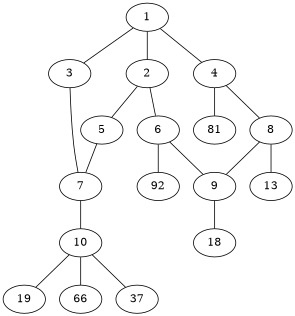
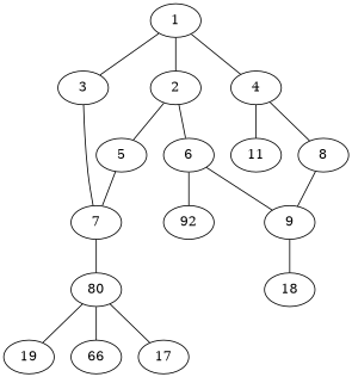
  graph {
    node [chem=C]
    edge [valence=1]
    1
    2
    3 [chem=N]
    4
    5 [chem=S]
    6
    7
    8
-   11 [chem=H label=81]
+   11 [chem=H]
    9
    n11 [chem=H label=92]
-   10
-   13 [chem=H]
+   10 [label=80]
    n14 [chem=H label=18]
    n15 [chem=H label=19]
    n16 [chem=H label=66]
-   17 [chem=H label=37]
+   17 [chem=H]
    1 -- 2 [valence=2]
    1 -- 3
    1 -- 4
    2 -- 5
    2 -- 6
    3 -- 7 [valence=2]
    4 -- 8 [valence=2]
    4 -- 11
    5 -- 7
    6 -- 9 [valence=2]
    6 -- n11
    7 -- 10
    8 -- 9
-   8 -- 13
    9 -- n14
    10 -- n15
    10 -- n16
    10 -- 17
  }
